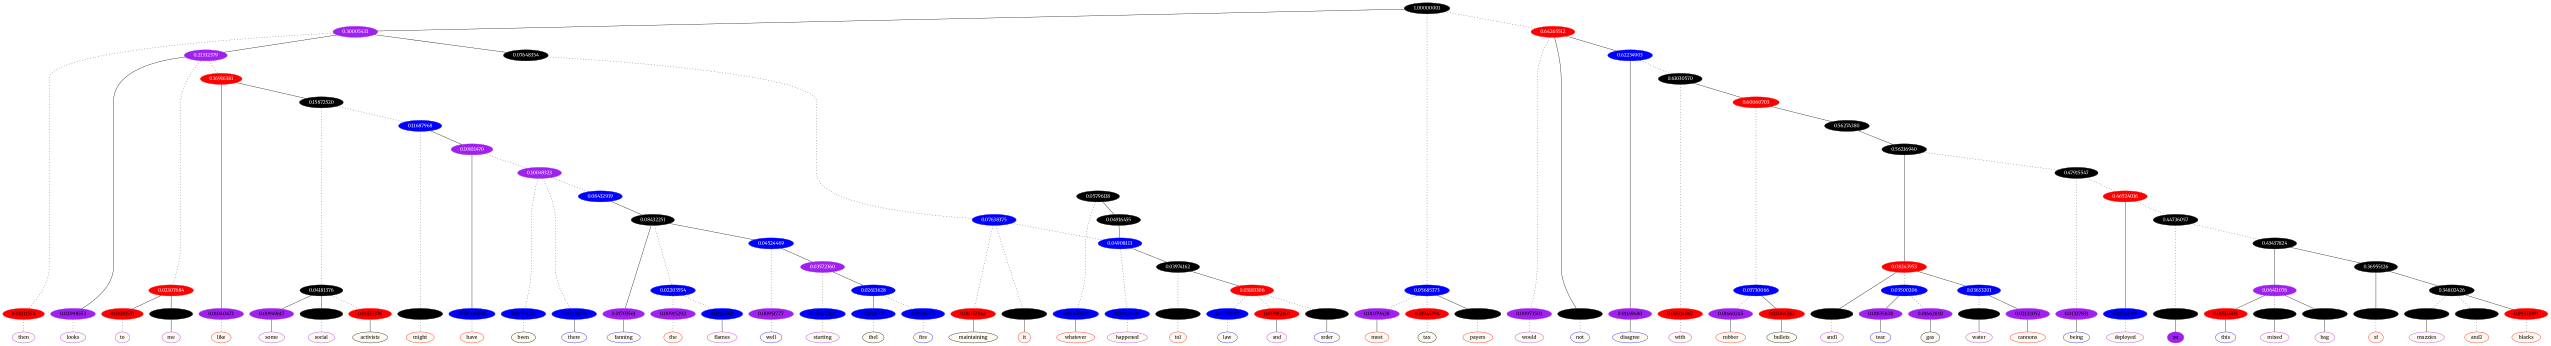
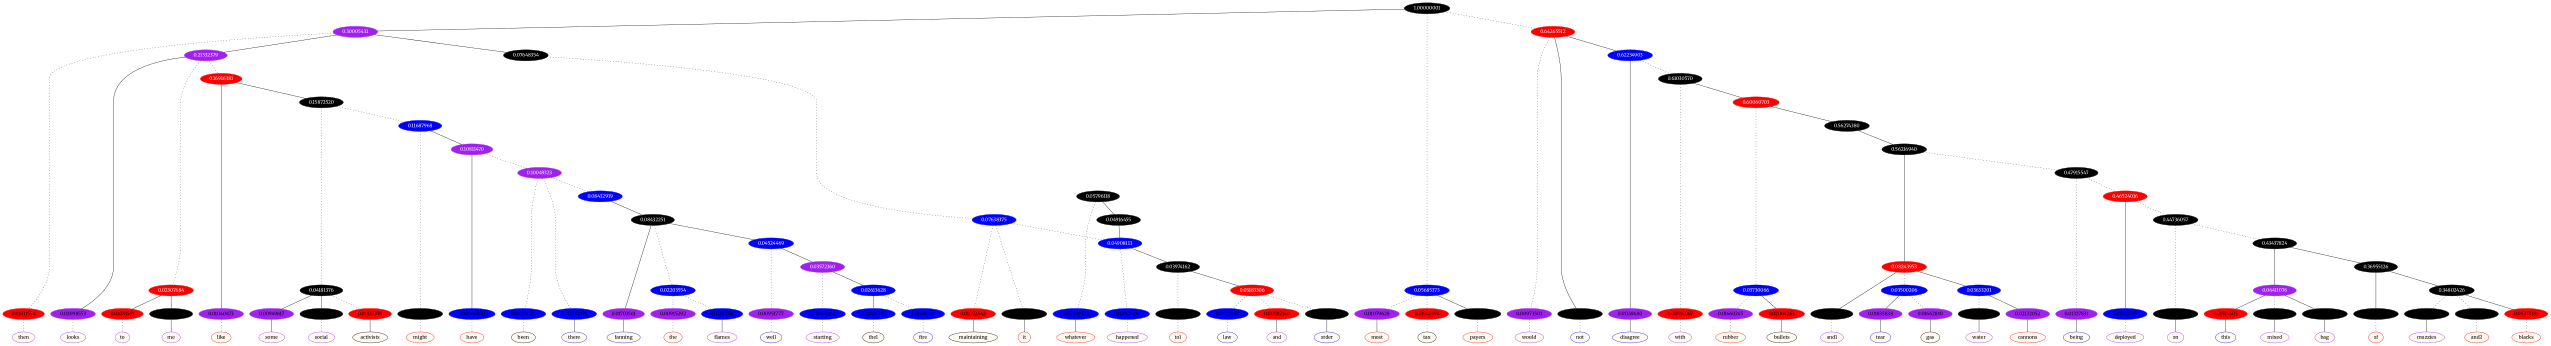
  graph {
    fontname=Merriweather
    node [color=purple fontname=Merriweather format=png nodesep=0.001 ordering=out overlap_scaling=0.01 ranksep=0.001 style=filled]
    edge [fontname=Merriweather style=dotted]
    n1 [fillcolor=floralwhite height=0.15 label=looks style="filled,solid" width=0.15]
    n2 [fillcolor=floralwhite height=0.15 label=to style="filled,solid" width=0.15]
    n3 [fillcolor=floralwhite height=0.15 label=me style="filled,solid" width=0.15]
    n4 [color=red fillcolor=floralwhite height=0.15 label=like style="filled,solid" width=0.15]
    n5 [fillcolor=floralwhite height=0.15 label=some style="filled,solid" width=0.15]
    n6 [fillcolor=floralwhite height=0.15 label=social style="filled,solid" width=0.15]
    n7 [color=black fillcolor=floralwhite height=0.15 label=activists style="filled,solid" width=0.15]
    n8 [color=red fillcolor=floralwhite height=0.15 label=might style="filled,solid" width=0.15]
    n9 [color=red fillcolor=floralwhite height=0.15 label=have style="filled,solid" width=0.15]
    n10 [color=black fillcolor=floralwhite height=0.15 label=been style="filled,solid" width=0.15]
    n11 [color=blue fillcolor=floralwhite height=0.15 label=there style="filled,solid" width=0.15]
    n12 [color=blue fillcolor=floralwhite height=0.15 label=fanning style="filled,solid" width=0.15]
    n13 [color=red fillcolor=floralwhite height=0.15 label=the style="filled,solid" width=0.15]
    n14 [fillcolor=floralwhite height=0.15 label=flames style="filled,solid" width=0.15]
    n15 [color=blue fillcolor=floralwhite height=0.15 label=well style="filled,solid" width=0.15]
    n16 [fillcolor=floralwhite height=0.15 label=starting style="filled,solid" width=0.15]
    n17 [color=black fillcolor=floralwhite height=0.15 label=the1 style="filled,solid" width=0.15]
    n18 [color=blue fillcolor=floralwhite height=0.15 label=fire style="filled,solid" width=0.15]
    n19 [fillcolor=floralwhite height=0.15 label=then style="filled,solid" width=0.15]
    n20 [color=black fillcolor=floralwhite height=0.15 label=maintaining style="filled,solid" width=0.15]
    n21 [color=red fillcolor=floralwhite height=0.15 label=it style="filled,solid" width=0.15]
    n22 [color=red fillcolor=floralwhite height=0.15 label=whatever style="filled,solid" width=0.15]
    n23 [fillcolor=floralwhite height=0.15 label=happened style="filled,solid" width=0.15]
    n24 [color=red fillcolor=floralwhite height=0.15 label=to1 style="filled,solid" width=0.15]
    n25 [color=blue fillcolor=floralwhite height=0.15 label=law style="filled,solid" width=0.15]
    n26 [fillcolor=floralwhite height=0.15 label=and style="filled,solid" width=0.15]
    n27 [color=blue fillcolor=floralwhite height=0.15 label=order style="filled,solid" width=0.15]
    n28 [color=red fillcolor=floralwhite height=0.15 label=most style="filled,solid" width=0.15]
    n29 [color=black fillcolor=floralwhite height=0.15 label=tax style="filled,solid" width=0.15]
    n30 [color=red fillcolor=floralwhite height=0.15 label=payers style="filled,solid" width=0.15]
    n31 [fillcolor=floralwhite height=0.15 label=would style="filled,solid" width=0.15]
    n32 [color=blue fillcolor=floralwhite height=0.15 label=not style="filled,solid" width=0.15]
    n33 [color=blue fillcolor=floralwhite height=0.15 label=disagree style="filled,solid" width=0.15]
    n34 [fillcolor=floralwhite height=0.15 label=with style="filled,solid" width=0.15]
    n35 [color=red fillcolor=floralwhite height=0.15 label=rubber style="filled,solid" width=0.15]
    n36 [color=black fillcolor=floralwhite height=0.15 label=bullets style="filled,solid" width=0.15]
    n37 [color=blue fillcolor=floralwhite height=0.15 label=tear style="filled,solid" width=0.15]
    n38 [color=black fillcolor=floralwhite height=0.15 label=gas style="filled,solid" width=0.15]
    n39 [fillcolor=floralwhite height=0.15 label=and1 style="filled,solid" width=0.15]
    n40 [fillcolor=floralwhite height=0.15 label=water style="filled,solid" width=0.15]
    n41 [color=red fillcolor=floralwhite height=0.15 label=cannons style="filled,solid" width=0.15]
    n42 [color=blue fillcolor=floralwhite height=0.15 label=being style="filled,solid" width=0.15]
    n43 [fillcolor=floralwhite height=0.15 label=deployed style="filled,solid" width=0.15]
-   n44 [fillcolor=purple height=0.15 label=on style="filled,solid" width=0.15]
+   n44 [fillcolor=floralwhite height=0.15 label=on style="filled,solid" width=0.15]
    n45 [color=blue fillcolor=floralwhite height=0.15 label=this style="filled,solid" width=0.15]
    n46 [fillcolor=floralwhite height=0.15 label=mixed style="filled,solid" width=0.15]
    n47 [fillcolor=floralwhite height=0.15 label=bag style="filled,solid" width=0.15]
    n48 [color=red fillcolor=floralwhite height=0.15 label=of style="filled,solid" width=0.15]
    n49 [fillcolor=floralwhite height=0.15 label=muzzies style="filled,solid" width=0.15]
    n50 [color=red fillcolor=floralwhite height=0.15 label=and2 style="filled,solid" width=0.15]
    n51 [color=red fillcolor=floralwhite height=0.15 label=blacks style="filled,solid" width=0.15]
    n52 [fontcolor=black height=0.15 label=0.02098553 width=0.15]
    n53 [color=red fontcolor=black height=0.15 label=0.01081551 width=0.15]
    n54 [color=black fontcolor=black height=0.15 label=0.01220613 width=0.15]
    n55 [fontcolor=black height=0.15 label=0.01040473 width=0.15]
    n56 [fontcolor=black height=0.15 label=0.00949617 width=0.15]
    n57 [color=black fontcolor=black height=0.15 label=0.01394415 width=0.15]
    n58 [color=red fontcolor=black height=0.15 label=0.01833376 width=0.15]
    n59 [color=black fontcolor=black height=0.15 label=0.00874823 width=0.15]
    n60 [color=blue fontcolor=black height=0.15 label=0.00760250 width=0.15]
    n61 [color=blue fontcolor=black height=0.15 label=0.00784613 width=0.15]
    n62 [color=blue fontcolor=black height=0.15 label=0.00830574 width=0.15]
    n63 [fontcolor=black height=0.15 label=0.01703561 width=0.15]
    n64 [fontcolor=black height=0.15 label=0.00915292 width=0.15]
    n65 [color=blue fontcolor=black height=0.15 label=0.01287141 width=0.15]
    n66 [fontcolor=black height=0.15 label=0.00951777 width=0.15]
    n67 [color=blue fontcolor=black height=0.15 label=0.00957262 width=0.15]
    n68 [color=blue fontcolor=black height=0.15 label=0.01025770 width=0.15]
    n69 [color=blue fontcolor=black height=0.15 label=0.01585356 width=0.15]
    n70 [color=red fontcolor=black height=0.15 label=0.01011554 width=0.15]
    n71 [color=red fontcolor=black height=0.15 label=0.01052842 width=0.15]
    n72 [color=black fontcolor=black height=0.15 label=0.00779436 width=0.15]
    n73 [color=blue fontcolor=black height=0.15 label=0.00870432 width=0.15]
    n74 [color=blue fontcolor=black height=0.15 label=0.00925610 width=0.15]
    n75 [color=black fontcolor=black height=0.15 label=0.00782917 width=0.15]
    n76 [color=blue fontcolor=black height=0.15 label=0.01121892 width=0.15]
    n77 [color=red fontcolor=black height=0.15 label=0.00982140 width=0.15]
    n78 [color=black fontcolor=black height=0.15 label=0.01071597 width=0.15]
    n79 [fontcolor=black height=0.15 label=0.01079628 width=0.15]
    n80 [color=red fontcolor=black height=0.15 label=0.01945394 width=0.15]
    n81 [color=black fontcolor=black height=0.15 label=0.02660054 width=0.15]
    n82 [fontcolor=black height=0.15 label=0.00973501 width=0.15]
    n83 [color=black fontcolor=black height=0.15 label=0.01004390 width=0.15]
    n84 [fontcolor=black height=0.15 label=0.01149480 width=0.15]
    n85 [color=red fontcolor=black height=0.15 label=0.00914067 width=0.15]
    n86 [fontcolor=black height=0.15 label=0.01660245 width=0.15]
    n87 [color=red fontcolor=black height=0.15 label=0.02064263 width=0.15]
    n88 [fontcolor=black height=0.15 label=0.01835838 width=0.15]
    n89 [fontcolor=black height=0.15 label=0.01662810 width=0.15]
    n90 [color=black fontcolor=black height=0.15 label=0.01103333 width=0.15]
    n91 [color=black fontcolor=black height=0.15 label=0.01492451 width=0.15]
    n92 [fontcolor=black height=0.15 label=0.02132052 width=0.15]
    n93 [fontcolor=black height=0.15 label=0.01327831 width=0.15]
    n94 [color=blue fontcolor=black height=0.15 label=0.01720798 width=0.15]
    n95 [color=black fontcolor=black height=0.15 label=0.01228882 width=0.15]
    n96 [color=red fontcolor=black height=0.15 label=0.01514605 width=0.15]
    n97 [color=black fontcolor=black height=0.15 label=0.02129185 width=0.15]
    n98 [color=black fontcolor=black height=0.15 label=0.02766505 width=0.15]
    n99 [color=black fontcolor=black height=0.15 label=0.02064745 width=0.15]
    n100 [color=black fontcolor=black height=0.15 label=0.20714026 width=0.15]
    n101 [color=black fontcolor=black height=0.15 label=0.04618712 width=0.15]
    n102 [color=red fontcolor=black height=0.15 label=0.09373391 width=0.15]
    n103 [color=black fontcolor=grey99 height=0.15 label=1.00000001 width=0.15]
    n104 [fontcolor=grey99 height=0.15 label=0.30005431 width=0.15]
    n105 [color=blue fontcolor=grey99 height=0.15 label=0.05685373 width=0.15]
    n106 [color=red fontcolor=grey99 height=0.15 label=0.64265512 width=0.15]
    n107 [fontcolor=grey99 height=0.15 label=0.21332379 width=0.15]
    n108 [color=black fontcolor=grey99 height=0.15 label=0.07648354 width=0.15]
    n109 [color=blue fontcolor=grey99 height=0.15 label=0.62234903 width=0.15]
    n110 [color=red fontcolor=grey99 height=0.15 label=0.02307684 width=0.15]
    n111 [color=red fontcolor=grey99 height=0.15 label=0.16916381 width=0.15]
    n112 [color=blue fontcolor=grey99 height=0.15 label=0.07638375 width=0.15]
    n113 [color=black fontcolor=grey99 height=0.15 label=0.61030570 width=0.15]
    n114 [color=black fontcolor=grey99 height=0.15 label=0.15872520 width=0.15]
    n115 [color=blue fontcolor=grey99 height=0.15 label=0.04908113 width=0.15]
    n116 [color=red fontcolor=grey99 height=0.15 label=0.60060703 width=0.15]
    n117 [color=black fontcolor=grey99 height=0.15 label=0.04181376 width=0.15]
    n118 [color=blue fontcolor=grey99 height=0.15 label=0.11687968 width=0.15]
    n119 [color=black fontcolor=grey99 height=0.15 label=0.05796118 width=0.15]
    n120 [color=black fontcolor=grey99 height=0.15 label=0.04916455 width=0.15]
    n121 [color=blue fontcolor=grey99 height=0.15 label=0.03730066 width=0.15]
    n122 [color=black fontcolor=grey99 height=0.15 label=0.56274380 width=0.15]
    n123 [fontcolor=grey99 height=0.15 label=0.10811470 width=0.15]
    n124 [color=black fontcolor=grey99 height=0.15 label=0.56216940 width=0.15]
    n125 [fontcolor=grey99 height=0.15 label=0.10049323 width=0.15]
    n126 [color=black fontcolor=grey99 height=0.15 label=0.03974162 width=0.15]
    n127 [color=red fontcolor=grey99 height=0.15 label=0.08243953 width=0.15]
    n128 [color=black fontcolor=grey99 height=0.15 label=0.47915547 width=0.15]
    n129 [color=blue fontcolor=grey99 height=0.15 label=0.08432919 width=0.15]
    n130 [color=red fontcolor=grey99 height=0.15 label=0.03183306 width=0.15]
    n131 [color=blue fontcolor=grey99 height=0.15 label=0.03500206 width=0.15]
    n132 [color=blue fontcolor=grey99 height=0.15 label=0.03633201 width=0.15]
    n133 [color=red fontcolor=grey99 height=0.15 label=0.46524016 width=0.15]
    n134 [color=black fontcolor=grey99 height=0.15 label=0.08432251 width=0.15]
    n135 [color=black fontcolor=grey99 height=0.15 label=0.44736057 width=0.15]
    n136 [color=blue fontcolor=grey99 height=0.15 label=0.02203554 width=0.15]
    n137 [color=blue fontcolor=grey99 height=0.15 label=0.04524469 width=0.15]
    n138 [color=black fontcolor=grey99 height=0.15 label=0.43437824 width=0.15]
    n139 [fontcolor=grey99 height=0.15 label=0.03572360 width=0.15]
    n140 [fontcolor=grey99 height=0.15 label=0.06411076 width=0.15]
    n141 [color=black fontcolor=grey99 height=0.15 label=0.36955126 width=0.15]
    n142 [color=blue fontcolor=grey99 height=0.15 label=0.02613628 width=0.15]
    n143 [color=black fontcolor=grey99 height=0.15 label=0.34802426 width=0.15]
    subgraph sub_1 {
      rank=same
      n1
      n2
      n3
      n4
      n5
      n6
      n7
      n8
      n9
      n10
      n11
      n12
      n13
      n14
      n15
      n16
      n17
      n18
      n19
      n20
      n21
      n22
      n23
      n24
      n25
      n26
      n27
      n28
      n29
      n30
      n31
      n32
      n33
      n34
      n35
      n36
      n37
      n38
      n39
      n40
      n41
      n42
      n43
      n44
      n45
      n46
      n47
      n48
      n49
      n50
      n51
    }
    subgraph sub_2 {
      rank=same
      n52
      n53
      n54
      n55
      n56
      n57
      n58
      n59
      n60
      n61
      n62
      n63
      n64
      n65
      n66
      n67
      n68
      n69
      n70
      n71
      n72
      n73
      n74
      n75
      n76
      n77
      n78
      n79
      n80
      n81
      n82
      n83
      n84
      n85
      n86
      n87
      n88
      n89
      n90
      n91
      n92
      n93
      n94
      n95
      n96
      n97
      n98
      n99
      n100
      n101
      n102
    }
    n52 -- n1
    n53 -- n2
    n54 -- n3 [style=solid]
    n55 -- n4
    n56 -- n5 [style=solid]
    n57 -- n6
    n58 -- n7 [style=solid]
    n59 -- n8
    n60 -- n9
    n61 -- n10
    n62 -- n11 [style=solid]
    n63 -- n12 [style=solid]
    n64 -- n13
    n65 -- n14 [style=solid]
    n66 -- n15
    n67 -- n16
    n68 -- n17
    n69 -- n18
    n70 -- n19
    n71 -- n20 [style=solid]
    n72 -- n21 [style=solid]
    n73 -- n22 [style=solid]
    n74 -- n23
    n75 -- n24
    n76 -- n25
    n77 -- n26 [style=solid]
    n78 -- n27 [style=solid]
    n79 -- n28 [style=solid]
    n80 -- n29
    n81 -- n30
    n82 -- n31
    n83 -- n32
    n84 -- n33 [style=solid]
    n85 -- n34
-   n86 -- n35 [style=solid]
+   n86 -- n35
    n87 -- n36 [style=solid]
    n88 -- n37 [style=solid]
    n89 -- n38 [style=solid]
    n90 -- n39
    n91 -- n40 [style=solid]
    n92 -- n41 [style=solid]
    n93 -- n42 [style=solid]
    n94 -- n43
    n95 -- n44 [style=solid]
    n96 -- n45 [style=solid]
    n97 -- n46 [style=solid]
    n98 -- n47 [style=solid]
    n99 -- n48
    n100 -- n49 [style=solid]
    n101 -- n50
    n102 -- n51
    n103 -- n104 [style=solid]
    n103 -- n105
    n103 -- n106
    n104 -- n70
    n104 -- n107 [style=solid]
    n104 -- n108 [style=solid]
    n105 -- n79
    n105 -- n80
    n105 -- n81 [style=solid]
    n106 -- n82
    n106 -- n83 [style=solid]
    n106 -- n109 [style=solid]
    n107 -- n52 [style=solid]
    n107 -- n110
    n107 -- n111
    n108 -- n112
    n109 -- n84 [style=solid]
    n109 -- n113
    n110 -- n53 [style=solid]
    n110 -- n54 [style=solid]
    n111 -- n55 [style=solid]
    n111 -- n114 [style=solid]
    n112 -- n71
    n112 -- n72
    n112 -- n115
    n113 -- n85
    n113 -- n116 [style=solid]
    n114 -- n117
    n114 -- n118
    n115 -- n74
    n115 -- n126 [style=solid]
    n116 -- n121
    n116 -- n122 [style=solid]
    n117 -- n56 [style=solid]
    n117 -- n57 [style=solid]
    n117 -- n58
    n118 -- n59
    n118 -- n123 [style=solid]
    n119 -- n73
    n119 -- n120 [style=solid]
    n120 -- n115 [style=solid]
    n121 -- n86
    n121 -- n87 [style=solid]
    n122 -- n124 [style=solid]
    n123 -- n60 [style=solid]
    n123 -- n125
    n124 -- n127 [style=solid]
    n124 -- n128
    n125 -- n61
    n125 -- n62
    n125 -- n129
    n126 -- n75
    n126 -- n130 [style=solid]
    n127 -- n90 [style=solid]
    n127 -- n131
    n127 -- n132 [style=solid]
    n128 -- n93
    n128 -- n133
    n129 -- n134 [style=solid]
    n130 -- n76
    n130 -- n77
    n130 -- n78
    n131 -- n88 [style=solid]
    n131 -- n89
    n132 -- n91
    n132 -- n92 [style=solid]
    n133 -- n94 [style=solid]
    n133 -- n135
    n134 -- n63 [style=solid]
    n134 -- n136
    n134 -- n137 [style=solid]
    n135 -- n95
    n135 -- n138
    n136 -- n64
    n136 -- n65
    n137 -- n66
    n137 -- n139 [style=solid]
    n138 -- n140 [style=solid]
    n138 -- n141 [style=solid]
    n139 -- n67
    n139 -- n142 [style=solid]
    n140 -- n96 [style=solid]
    n140 -- n97
    n140 -- n98 [style=solid]
    n141 -- n99 [style=solid]
    n141 -- n143 [style=solid]
    n142 -- n68 [style=solid]
    n142 -- n69
    n143 -- n100
    n143 -- n101
    n143 -- n102 [style=solid]
  }
